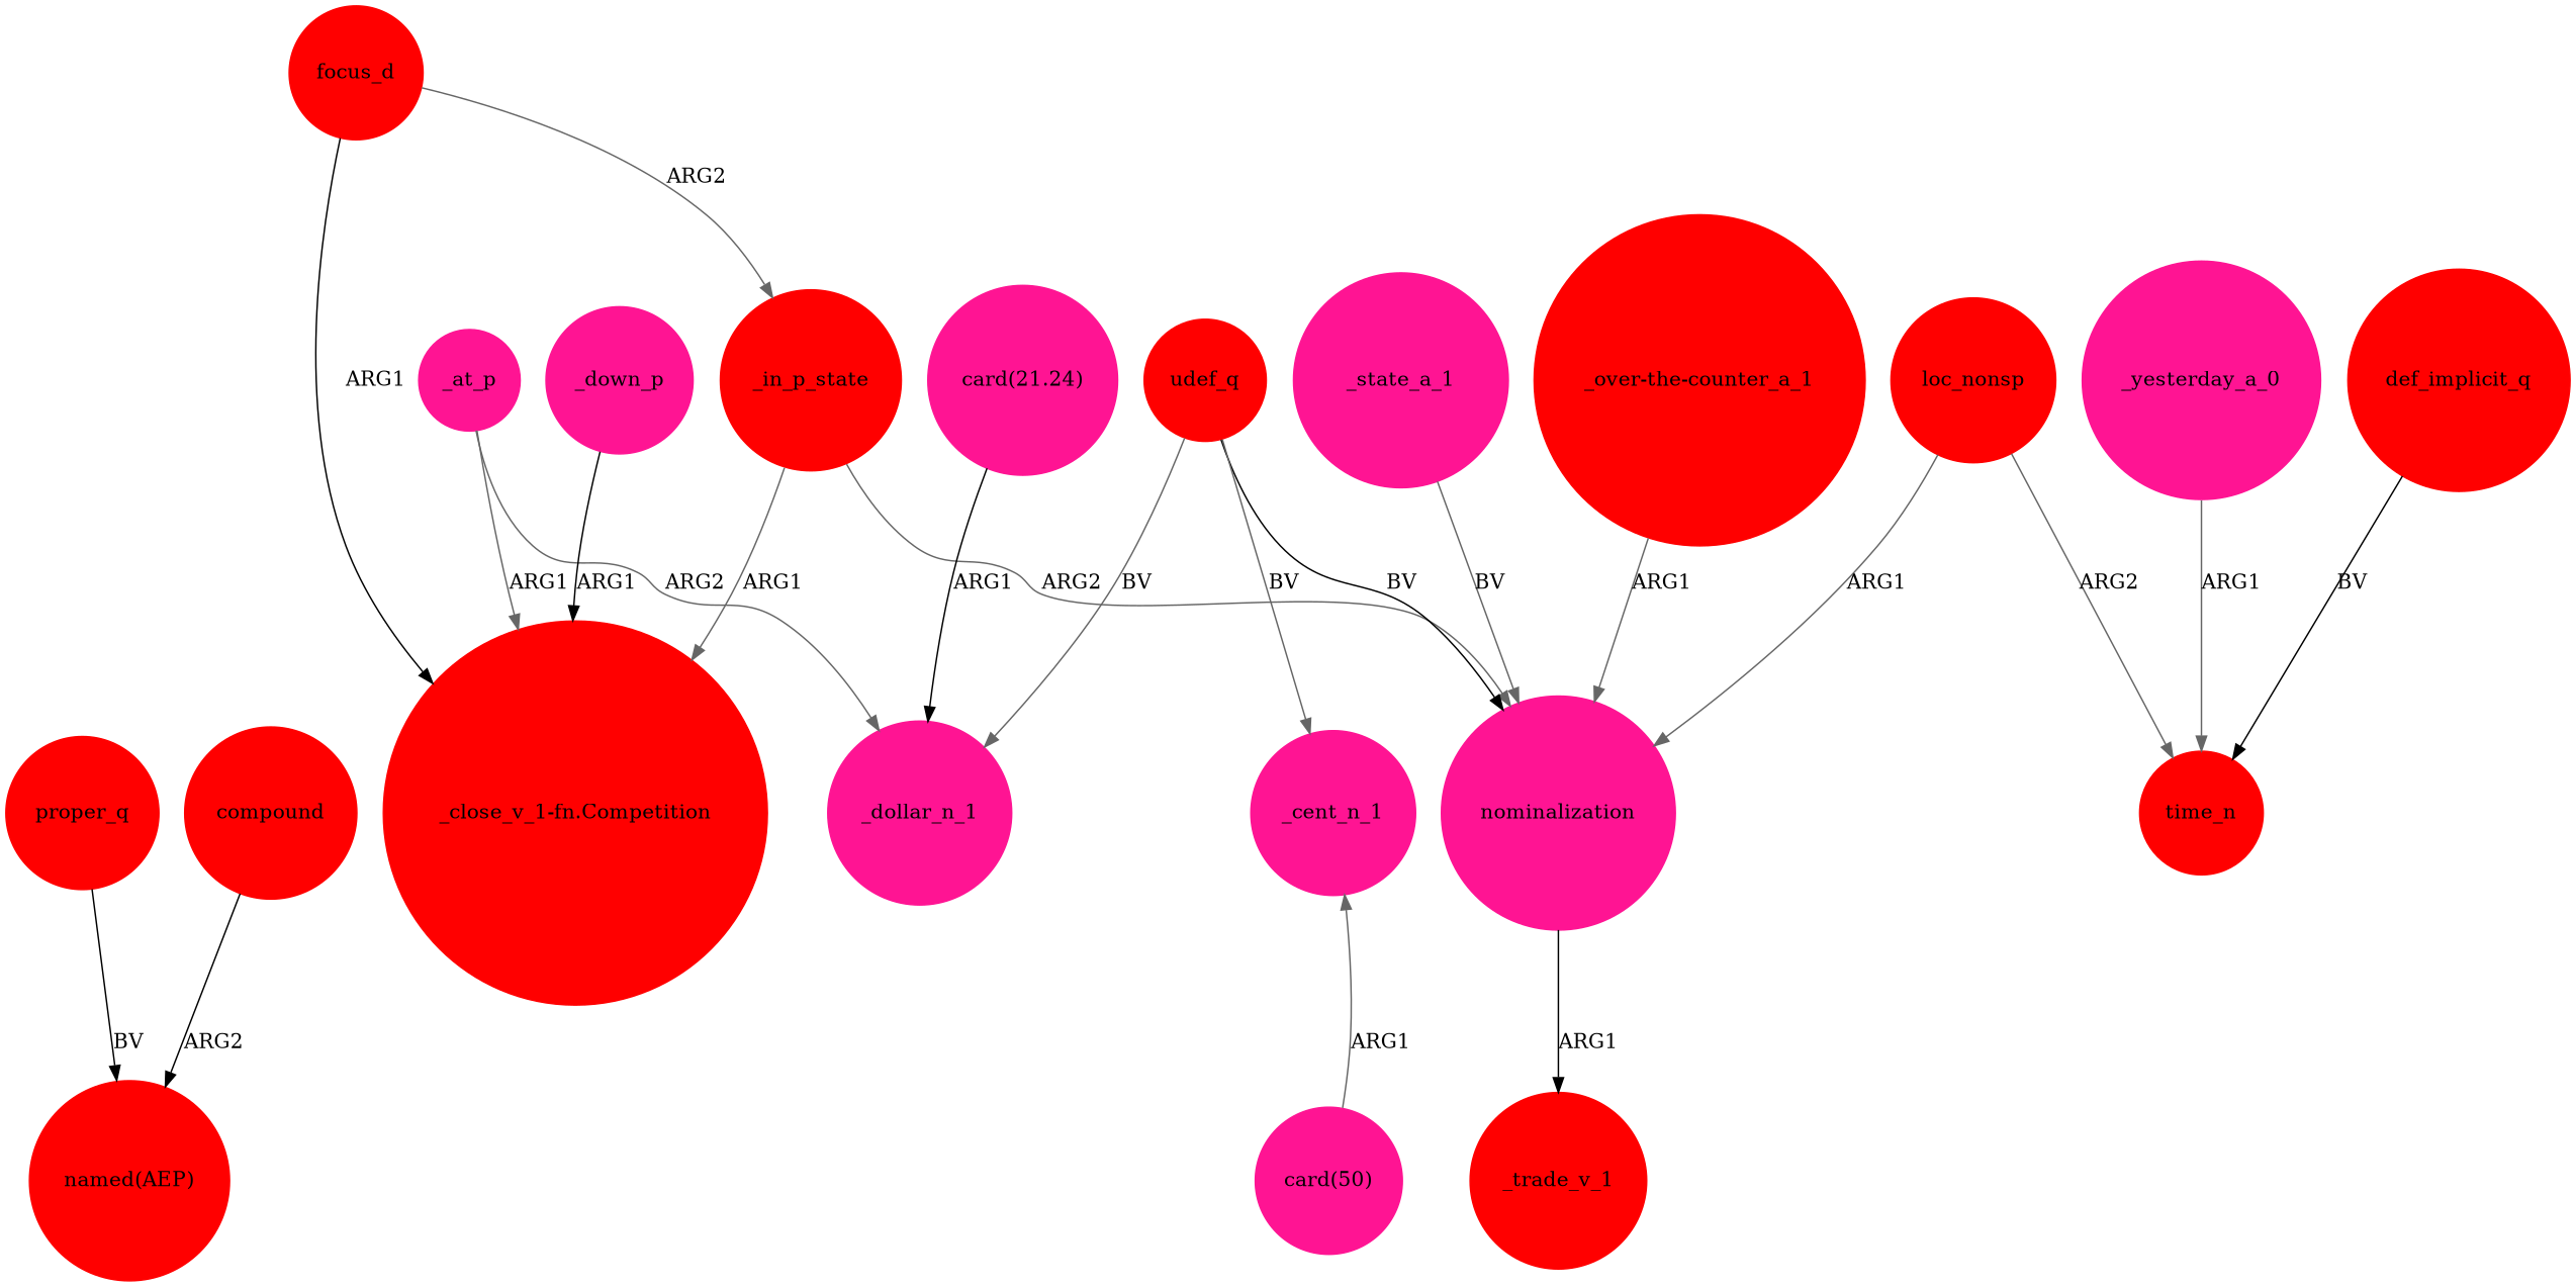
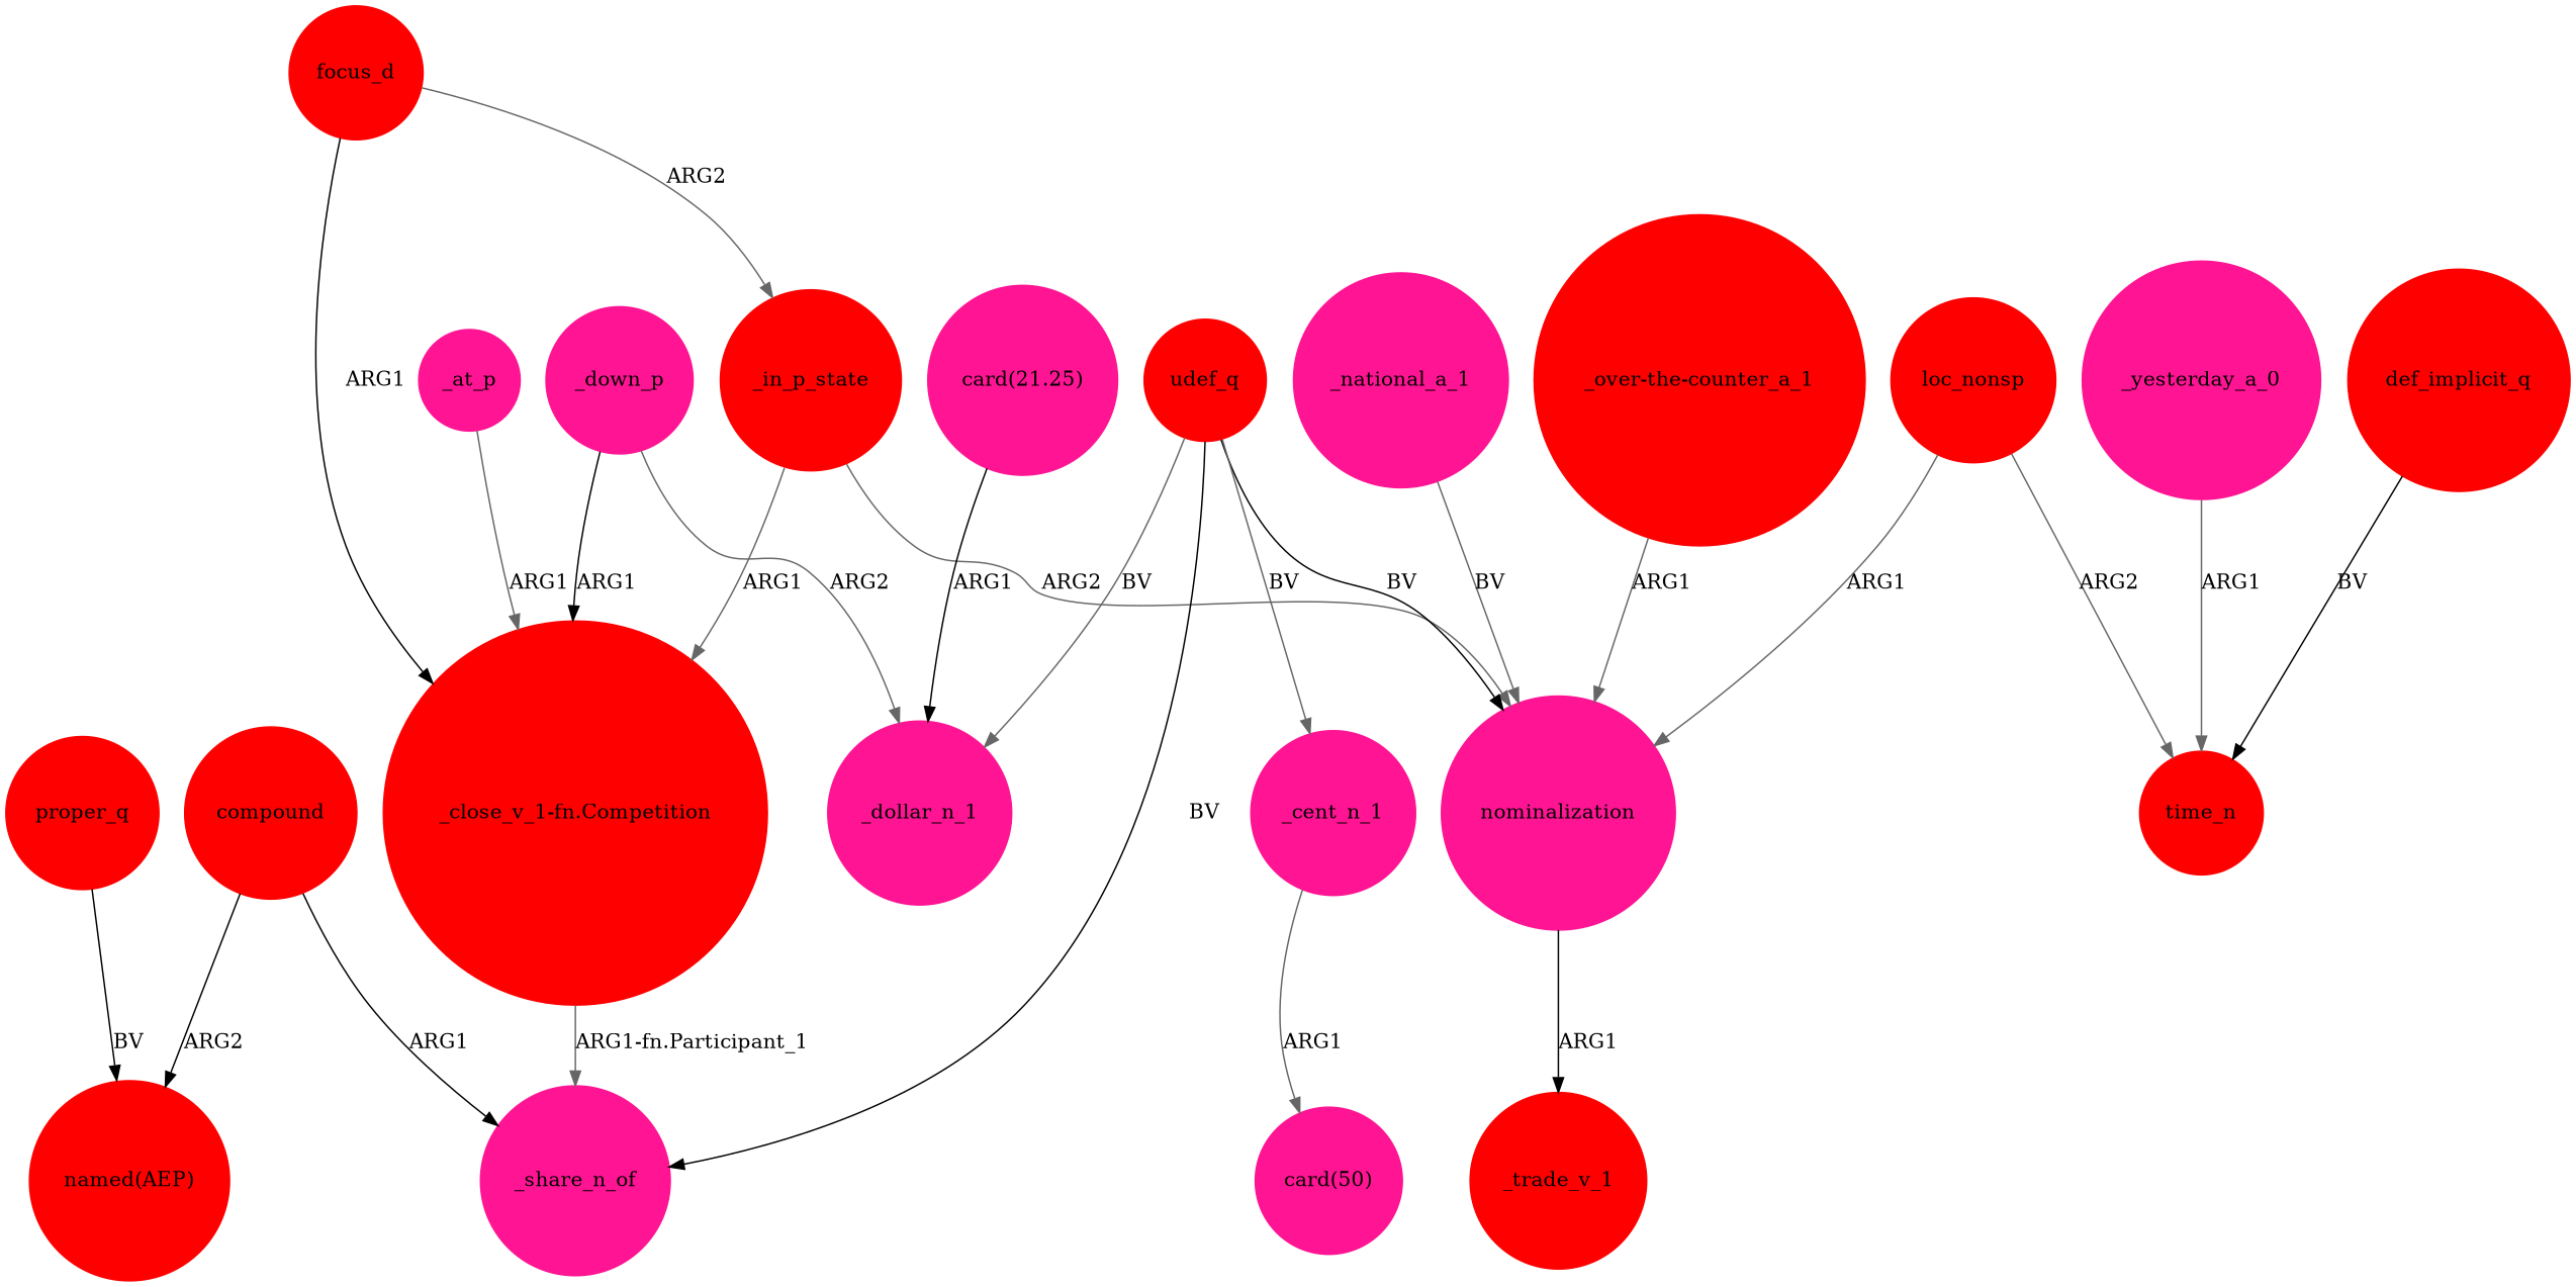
  digraph {
    node [color=red shape=circle style=filled]
    edge [color=gray40]
    nominalization [color=deeppink]
    _in_p_state
    "_close_v_1-fn.Competition"
    _trade_v_1
+   _share_n_of [color=deeppink]
    focus_d
    _at_p [color=deeppink]
    _dollar_n_1 [color=deeppink]
    compound
    "named(AEP)"
    _down_p [color=deeppink]
    _cent_n_1 [color=deeppink]
    "_over-the-counter_a_1"
    udef_q
    n15 [color=deeppink label=_yesterday_a_0]
    time_n
    loc_nonsp
-   "card(21.25)" [color=deeppink label="card(21.24)"]
+   "card(21.25)" [color=deeppink]
    "card(50)" [color=deeppink]
    def_implicit_q
-   _national_a_1 [color=deeppink label=_state_a_1]
+   _national_a_1 [color=deeppink]
    proper_q
    nominalization -> _trade_v_1 [color=black label=ARG1]
    _in_p_state -> nominalization [label=ARG2]
    _in_p_state -> "_close_v_1-fn.Competition" [label=ARG1]
+   "_close_v_1-fn.Competition" -> _share_n_of [label="ARG1-fn.Participant_1"]
    focus_d -> _in_p_state [label=ARG2]
    focus_d -> "_close_v_1-fn.Competition" [color=black label=ARG1]
    _at_p -> "_close_v_1-fn.Competition" [label=ARG1]
-   _at_p -> _dollar_n_1 [label=ARG2]
+   _down_p -> _dollar_n_1 [label=ARG2]
+   compound -> _share_n_of [color=black label=ARG1]
    compound -> "named(AEP)" [color=black label=ARG2]
    _down_p -> "_close_v_1-fn.Competition" [color=black label=ARG1]
    "_over-the-counter_a_1" -> nominalization [label=ARG1]
    udef_q -> nominalization [color=black label=BV]
+   udef_q -> _share_n_of [color=black label=BV]
    udef_q -> _dollar_n_1 [label=BV]
    udef_q -> _cent_n_1 [label=BV]
    n15 -> time_n [label=ARG1]
    loc_nonsp -> nominalization [label=ARG1]
    loc_nonsp -> time_n [label=ARG2]
    "card(21.25)" -> _dollar_n_1 [color=black label=ARG1]
-   "card(50)" -> _cent_n_1 [label=ARG1]
+   _cent_n_1 -> "card(50)" [label=ARG1]
    def_implicit_q -> time_n [color=black label=BV]
    _national_a_1 -> nominalization [label=BV]
    proper_q -> "named(AEP)" [color=black label=BV]
  }
